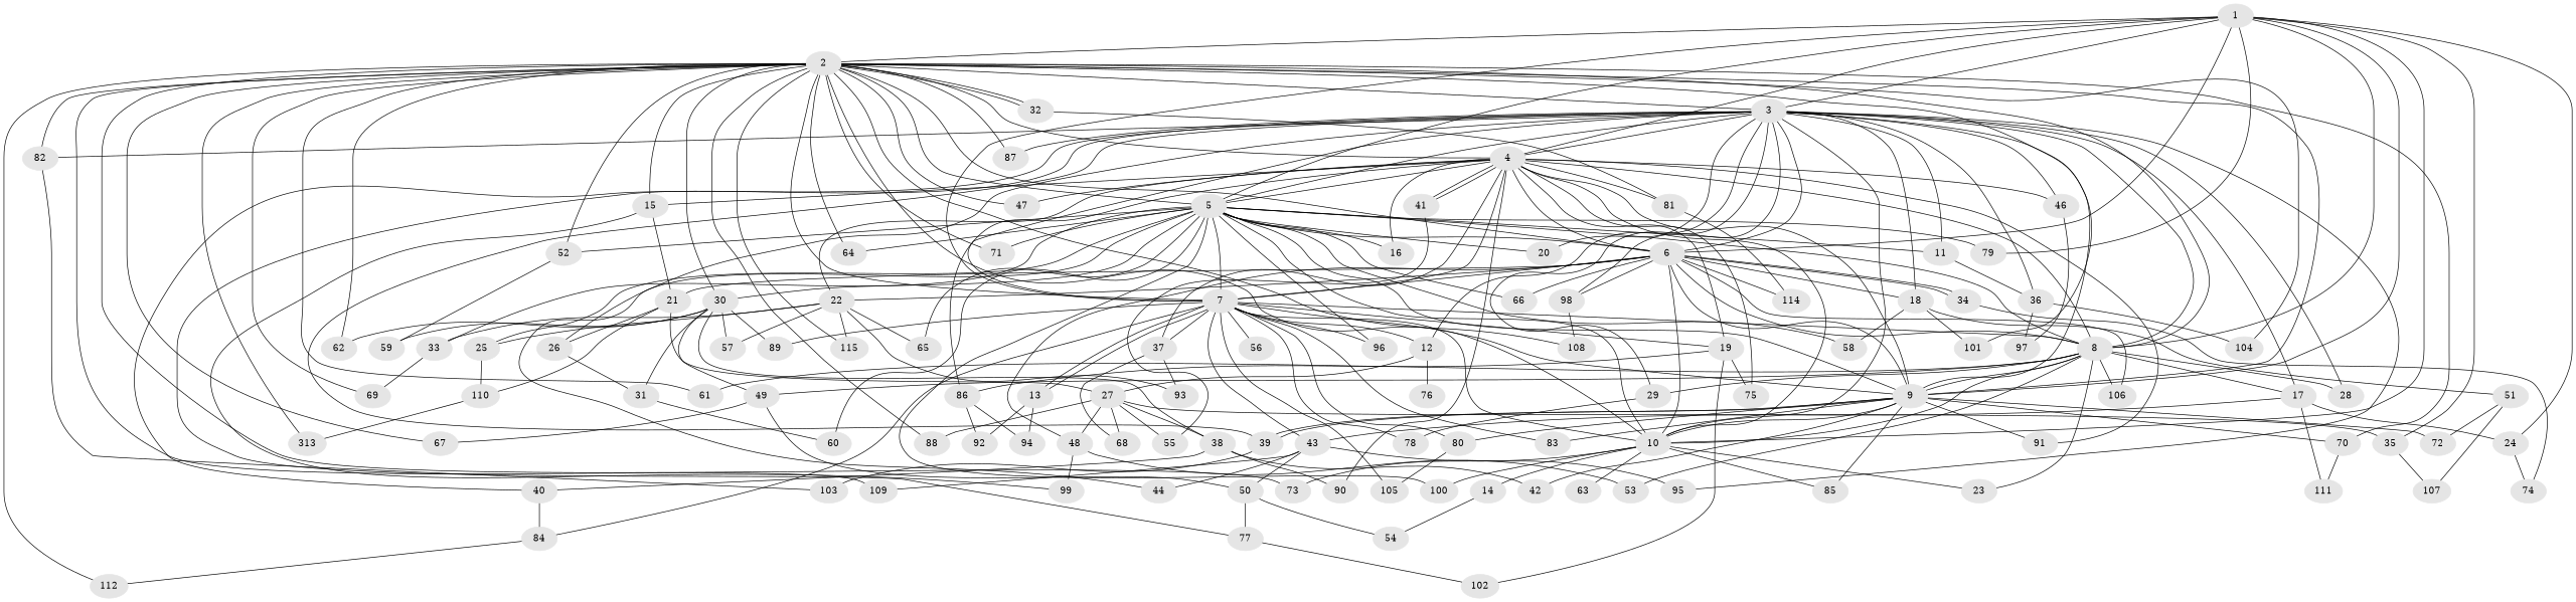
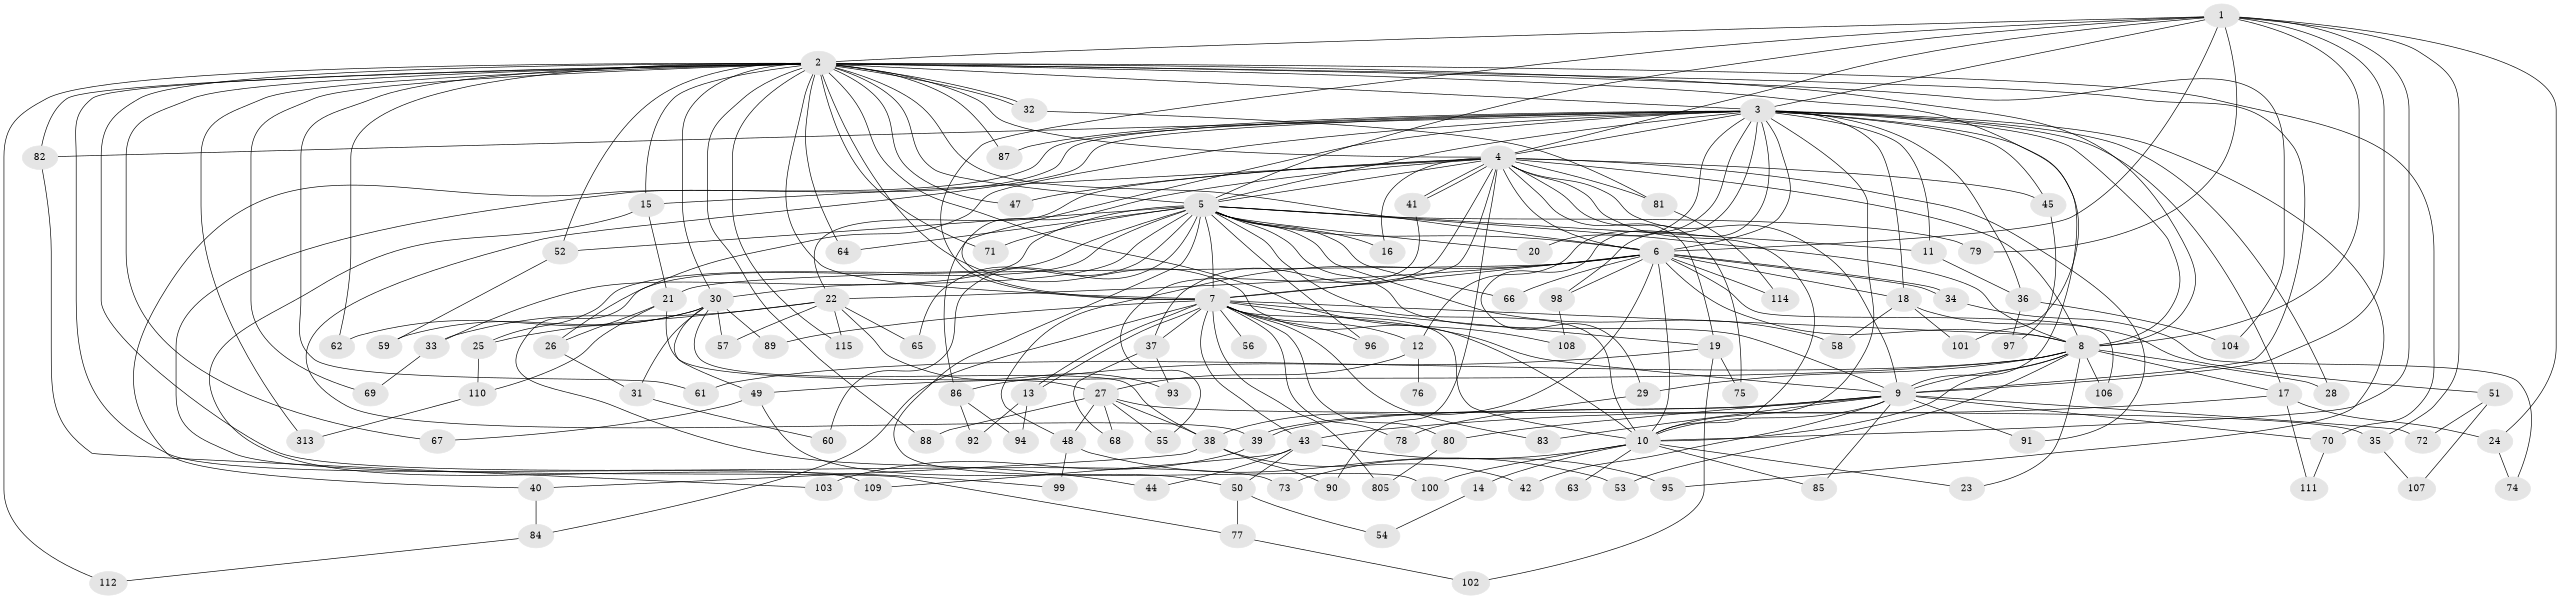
  graph {
    node [color=gray90 style=filled]
    1
    2
    3
    4
    5
    6
    7
    8
    9
    10
    24
    35
    79
    15
    30
    32
    47
    52
    61
    62
    64
    67
    69
    70
    71
    73
    82
    87
    88
    101
    104
    108
    109
    112
    n35 [label=313]
    115
    11
    12
    17
    18
    20
    26
    28
    29
    36
    40
-   46
+   46 [label=45]
    77
    95
    98
    39
    16
    19
    22
    37
    41
    75
    81
    86
    90
    91
    25
    33
    44
    58
    60
    65
    66
    96
    100
    21
    34
    48
    106
    114
    13
    43
    56
    78
    80
    83
    84
    89
-   105
+   105 [label=805]
    23
    49
    53
    42
    72
    85
    14
    63
    74
    107
    54
    99
    57
    31
    38
    59
    111
    103
    27
    76
    51
    97
    102
    93
    68
    55
    92
    94
    110
    50
    1 -- 2
    1 -- 3
    1 -- 4
    1 -- 5
    1 -- 6
    1 -- 7
    1 -- 8
    1 -- 9
    1 -- 10
    1 -- 24
    1 -- 35
    1 -- 79
    2 -- 3
    2 -- 4
    2 -- 5
    2 -- 6
    2 -- 7
    2 -- 8
    2 -- 9
    2 -- 10
    2 -- 15
    2 -- 30
    2 -- 32
    2 -- 32
    2 -- 47
    2 -- 52
    2 -- 61
    2 -- 62
    2 -- 64
    2 -- 67
    2 -- 69
    2 -- 70
    2 -- 71
    2 -- 73
    2 -- 82
    2 -- 87
    2 -- 88
    2 -- 101
    2 -- 104
    2 -- 108
    2 -- 109
    2 -- 112
    2 -- n35
    2 -- 115
    3 -- 4
    3 -- 5
    3 -- 6
    3 -- 7
    3 -- 8
    3 -- 9
    3 -- 10
    3 -- 82
    3 -- 87
    3 -- 11
    3 -- 12
    3 -- 17
    3 -- 18
    3 -- 20
    3 -- 26
    3 -- 28
    3 -- 29
    3 -- 36
    3 -- 40
    3 -- 46
    3 -- 77
    3 -- 95
    3 -- 98
    3 -- 39
    4 -- 5
    4 -- 6
    4 -- 7
    4 -- 8
    4 -- 9
    4 -- 10
    4 -- 15
    4 -- 47
    4 -- 46
    4 -- 16
    4 -- 19
    4 -- 22
    4 -- 37
    4 -- 41
    4 -- 41
    4 -- 75
    4 -- 81
    4 -- 86
    4 -- 90
    4 -- 91
    5 -- 6
    5 -- 7
    5 -- 8
    5 -- 9
    5 -- 10
    5 -- 79
    5 -- 30
    5 -- 52
    5 -- 64
    5 -- 71
    5 -- 11
    5 -- 20
    5 -- 16
    5 -- 25
    5 -- 33
    5 -- 44
    5 -- 58
    5 -- 60
    5 -- 65
    5 -- 66
    5 -- 96
    5 -- 100
    6 -- 7
    6 -- 8
-   6 -- 9
+   6 -- 38
    6 -- 10
    6 -- 18
    6 -- 98
    6 -- 22
    6 -- 66
    6 -- 21
    6 -- 34
    6 -- 34
    6 -- 48
    6 -- 106
    6 -- 114
    7 -- 8
    7 -- 9
    7 -- 10
    7 -- 12
    7 -- 19
    7 -- 37
    7 -- 96
    7 -- 13
    7 -- 13
    7 -- 43
    7 -- 56
    7 -- 78
    7 -- 80
    7 -- 83
    7 -- 84
    7 -- 89
    7 -- 105
    8 -- 9
    8 -- 10
    8 -- 61
    8 -- 17
    8 -- 28
    8 -- 29
    8 -- 106
    8 -- 23
    8 -- 49
    8 -- 53
    9 -- 10
    9 -- 70
    9 -- 39
    9 -- 39
    9 -- 91
    9 -- 80
    9 -- 83
    9 -- 42
    9 -- 72
    9 -- 85
    10 -- 73
    10 -- 100
    10 -- 23
    10 -- 85
    10 -- 14
    10 -- 63
    24 -- 74
    35 -- 107
    15 -- 21
    15 -- 99
    30 -- 62
    30 -- 89
    30 -- 49
    30 -- 57
    30 -- 31
    30 -- 38
    30 -- 59
    32 -- 81
    52 -- 59
    70 -- 111
    82 -- 103
    11 -- 36
    12 -- 27
    12 -- 76
    17 -- 24
    17 -- 43
    17 -- 111
    18 -- 101
    18 -- 58
    18 -- 51
    26 -- 31
    29 -- 78
    36 -- 104
    36 -- 97
    40 -- 84
    46 -- 97
    77 -- 102
    98 -- 108
    39 -- 103
    19 -- 75
    19 -- 86
    19 -- 102
    22 -- 115
    22 -- 25
    22 -- 33
    22 -- 65
    22 -- 57
    22 -- 93
    37 -- 93
    37 -- 68
    41 -- 55
    81 -- 114
    86 -- 92
    86 -- 94
    25 -- 110
    33 -- 69
    21 -- 26
    21 -- 27
    21 -- 110
    34 -- 74
    48 -- 53
    48 -- 99
    13 -- 92
    13 -- 94
    43 -- 109
    43 -- 95
    43 -- 44
    43 -- 50
    80 -- 105
    84 -- 112
    49 -- 67
    49 -- 50
    14 -- 54
    31 -- 60
    38 -- 40
    38 -- 90
    38 -- 42
    27 -- 35
    27 -- 88
    27 -- 48
    27 -- 38
    27 -- 68
    27 -- 55
    51 -- 72
    51 -- 107
    110 -- n35
    50 -- 77
    50 -- 54
  }
